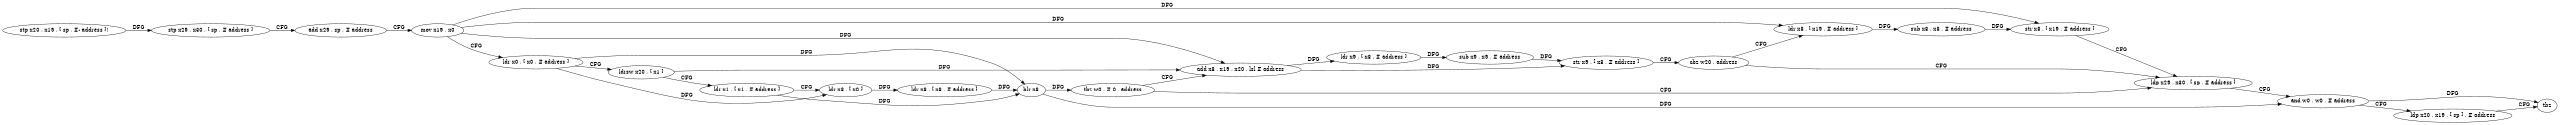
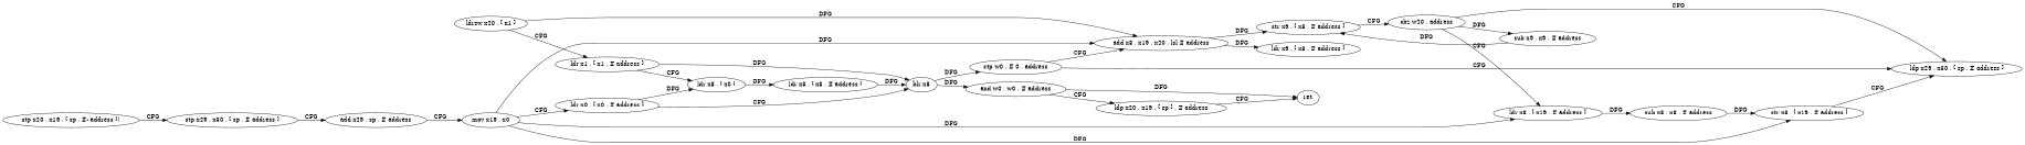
  digraph {
    rankdir=LR
    n1 [label="stp x20 , x19 , [ sp , #- address ]!"]
    n2 [label="stp x29 , x30 , [ sp , # address ]"]
    n3 [label="add x29 , sp , # address"]
    n4 [label="mov x19 , x0"]
    n5 [label="ldr x0 , [ x0 , # address ]"]
    n6 [label="add x8 , x19 , x20 , lsl # address"]
    n7 [label="ldr x8 , [ x19 , # address ]"]
    n8 [label="str x8 , [ x19 , # address ]"]
    n9 [label="ldrsw x20 , [ x1 ]"]
    n10 [label="ldr x8 , [ x0 ]"]
    n11 [label="blr x8"]
    n12 [label="ldr x9 , [ x8 , # address ]"]
    n13 [label="str x9 , [ x8 , # address ]"]
    n14 [label="sub x8 , x8 , # address"]
    n15 [label="ldp x29 , x30 , [ sp , # address ]"]
    n16 [label="ldr x1 , [ x1 , # address ]"]
    n17 [label="ldr x8 , [ x8 , # address ]"]
-   n18 [label="tbz w0 , # 0 , address"]
+   n18 [label="stp w0 , # 0 , address"]
    n19 [label="and w0 , w0 , # address"]
    n20 [label="cbz w20 , address"]
    n21 [label="ldp x20 , x19 , [ sp ] , # address"]
-   n22 [label=tbz]
+   n22 [label=ret]
    n23 [label="sub x9 , x9 , # address"]
-   n1 -> n2 [label=DFG]
+   n1 -> n2 [label=CFG]
    n2 -> n3 [label=CFG]
    n3 -> n4 [label=CFG]
    n4 -> n5 [label=CFG]
    n4 -> n6 [label=DFG]
    n4 -> n7 [label=DFG]
    n4 -> n8 [label=DFG]
-   n5 -> n9 [label=CFG]
    n5 -> n10 [label=DFG]
-   n5 -> n11 [label=DFG]
+   n5 -> n11 [label=CFG]
    n6 -> n12 [label=DFG]
    n6 -> n13 [label=DFG]
    n7 -> n14 [label=DFG]
    n8 -> n15 [label=CFG]
    n9 -> n6 [label=DFG]
    n9 -> n16 [label=CFG]
    n10 -> n17 [label=DFG]
    n11 -> n18 [label=DFG]
    n11 -> n19 [label=DFG]
-   n12 -> n23 [label=DFG]
+   n20 -> n23 [label=DFG]
    n13 -> n20 [label=CFG]
    n14 -> n8 [label=DFG]
-   n15 -> n19 [label=CFG]
    n16 -> n10 [label=CFG]
    n16 -> n11 [label=DFG]
    n17 -> n11 [label=DFG]
    n18 -> n6 [label=CFG]
    n18 -> n15 [label=CFG]
    n19 -> n21 [label=CFG]
    n19 -> n22 [label=DFG]
    n20 -> n7 [label=CFG]
    n20 -> n15 [label=CFG]
    n21 -> n22 [label=CFG]
    n23 -> n13 [label=DFG]
  }
